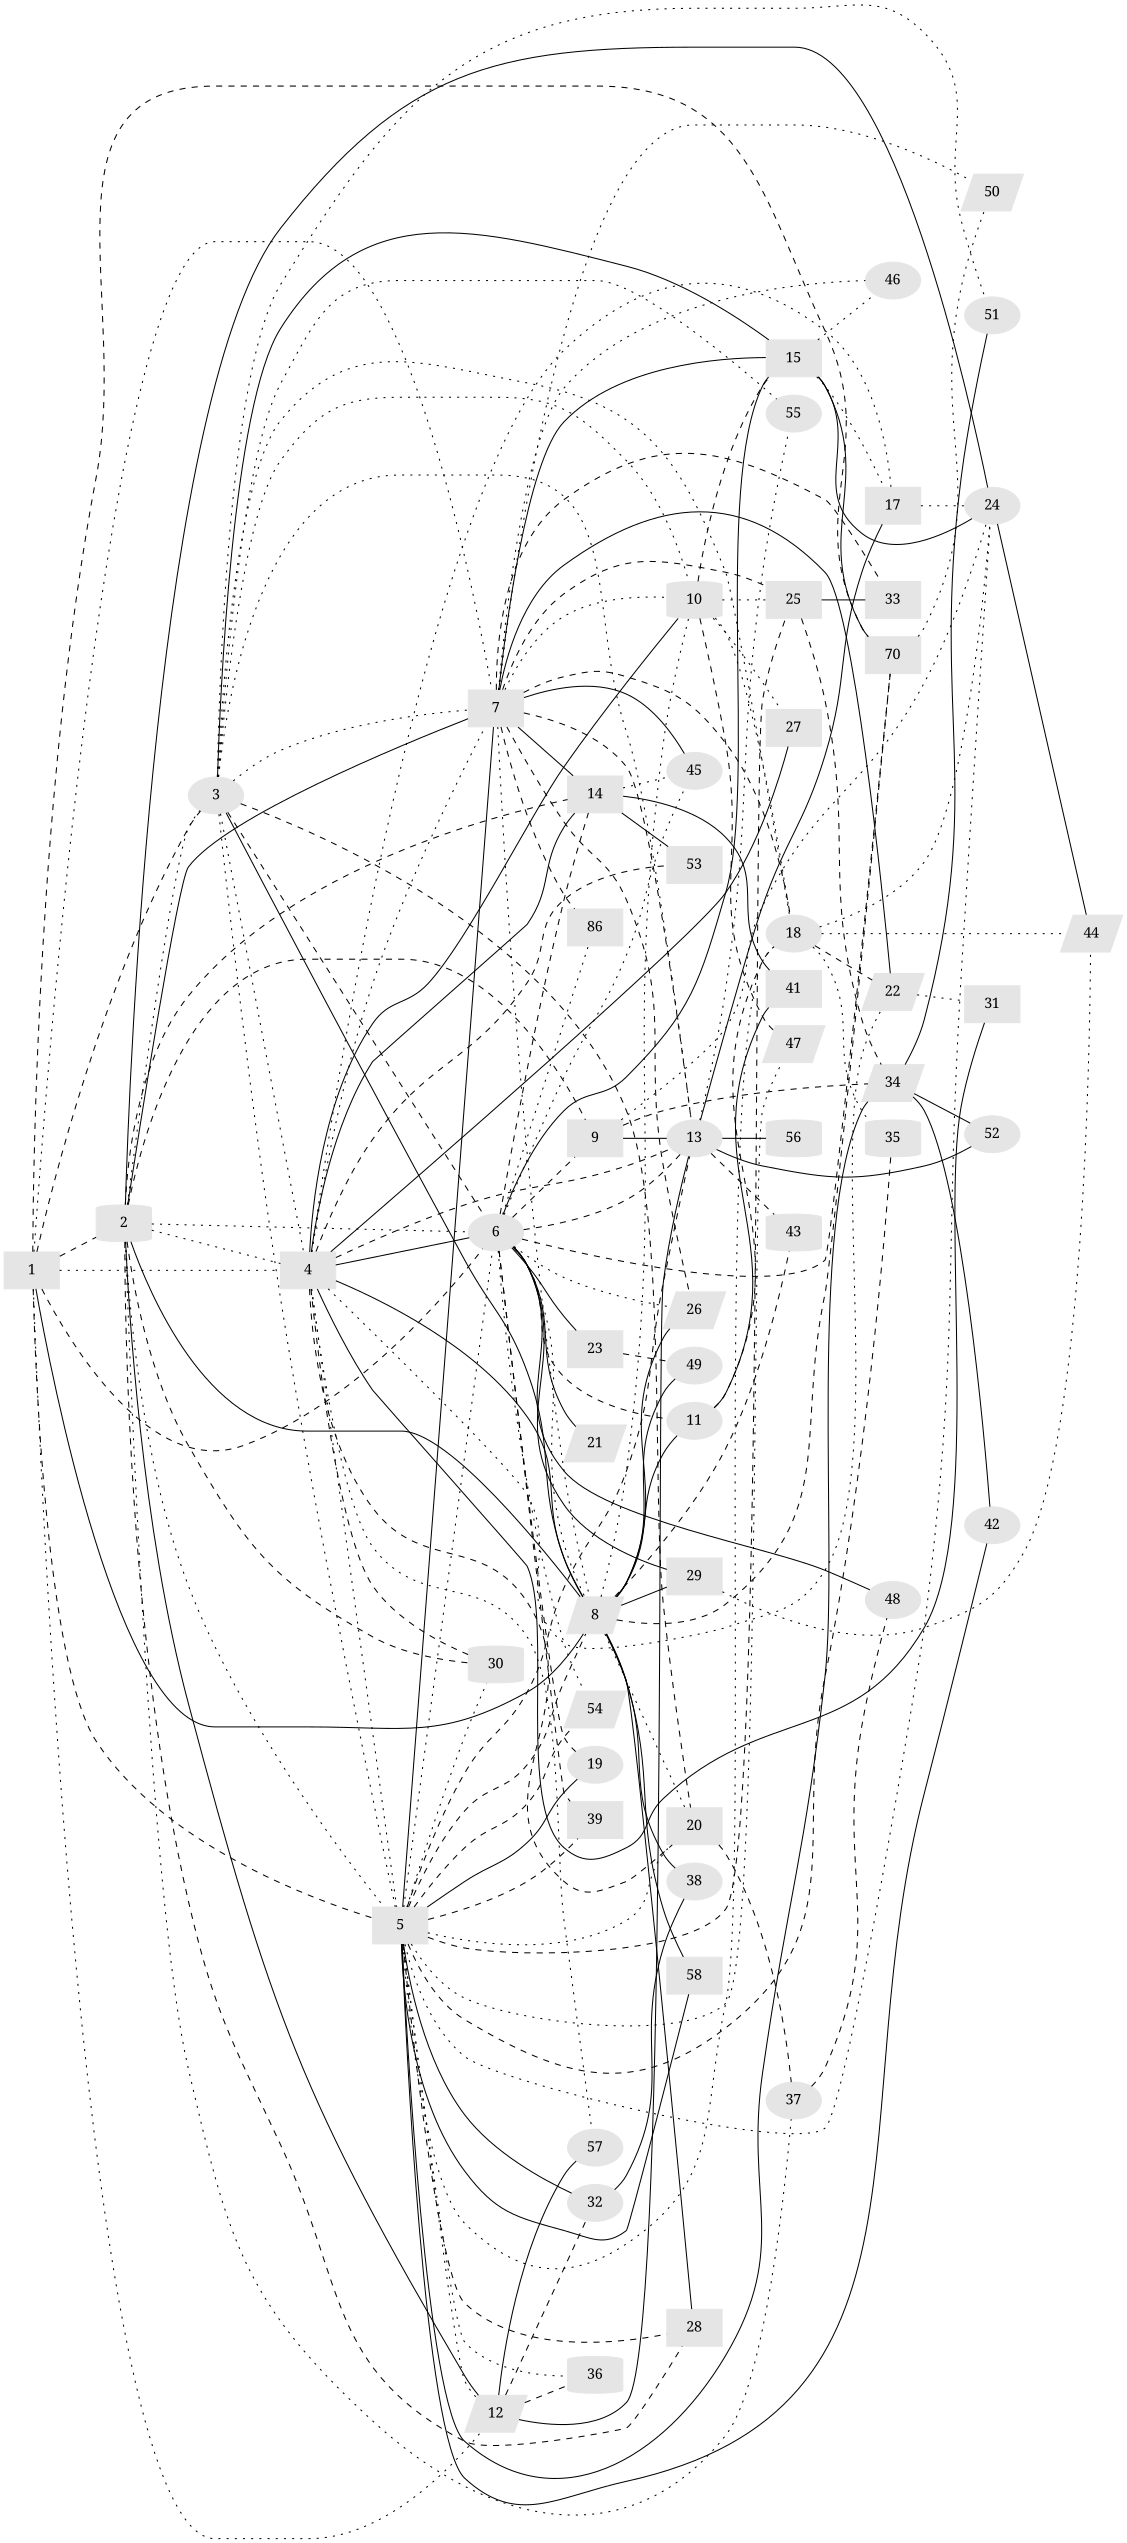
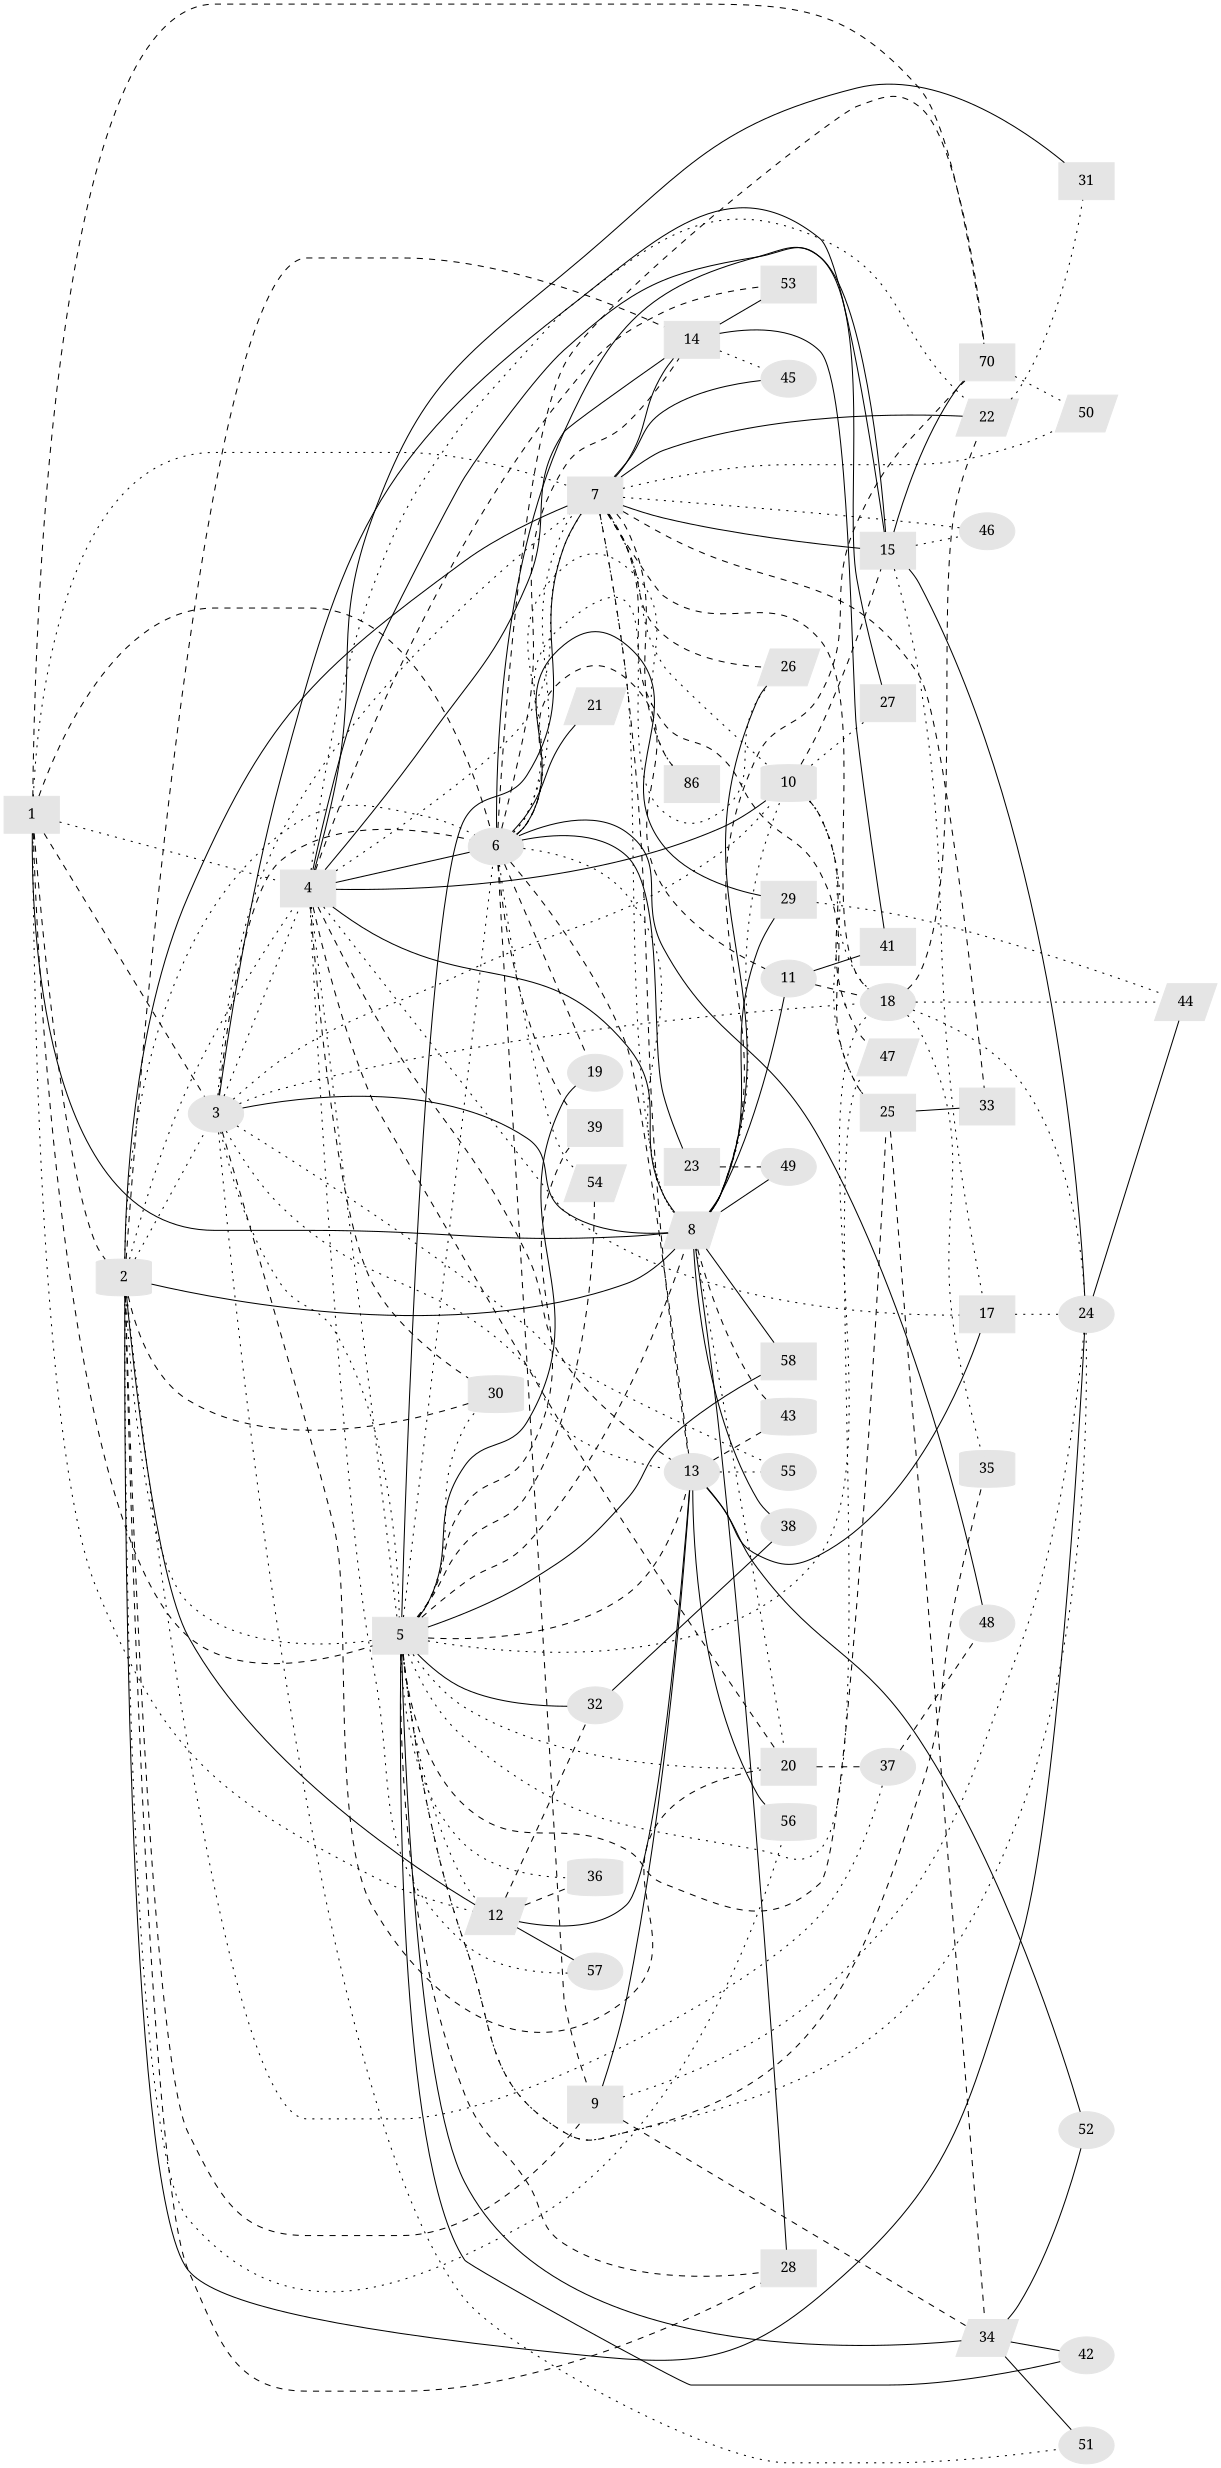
  graph {
    fontname="Noto Serif"
    rankdir=LR
    node [color=gray90 fontname="Noto Serif" shape=box style=filled]
    edge [fontname="Noto Serif" style=dotted weight=1.0]
    2 [shape=cylinder]
    1
    3 [shape=ellipse]
    4
    5
    6 [shape=ellipse]
    7
    8 [shape=parallelogram]
    12 [shape=parallelogram]
    n10 [label=70]
    9
    14
    24 [shape=ellipse]
    28
    30 [shape=cylinder]
    37 [shape=ellipse]
    56 [shape=cylinder]
    10 [shape=cylinder]
    13 [shape=ellipse]
    15
    18 [shape=ellipse]
    20
    51 [shape=ellipse]
    55 [shape=ellipse]
    17
    22 [shape=parallelogram]
    27
    31
    53
    57 [shape=ellipse]
    19 [shape=ellipse]
    25
    32 [shape=ellipse]
    34 [shape=parallelogram]
    35 [shape=cylinder]
    36 [shape=cylinder]
    39
    42 [shape=ellipse]
    47 [shape=parallelogram]
    54 [shape=parallelogram]
    58
    11 [shape=ellipse]
    n43 [label=86]
    21 [shape=parallelogram]
    23
    26 [shape=parallelogram]
    29
    48 [shape=ellipse]
    33
    45 [shape=ellipse]
    46 [shape=ellipse]
    50 [shape=parallelogram]
    38 [shape=ellipse]
    43 [shape=cylinder]
    49 [shape=ellipse]
    41
    44 [shape=parallelogram]
    52 [shape=ellipse]
    2 -- 3 [weight=4.0]
    2 -- 4 [weight=2.0]
    2 -- 5 [weight=2.0]
    2 -- 6 [weight=2.0]
    2 -- 7 [style=solid weight=3.0]
    2 -- 8 [style=solid weight=3.0]
    2 -- 12 [style=solid weight=2.0]
    2 -- 9 [style=dashed]
    2 -- 14 [style=dashed]
    2 -- 24 [style=solid]
    2 -- 28 [style=dashed]
    2 -- 30 [style=dashed]
    2 -- 37
+   2 -- 56
    1 -- 2 [style=dashed weight=3.0]
    1 -- 3 [style=dashed weight=2.0]
    1 -- 4 [weight=10.0]
    1 -- 5 [style=dashed]
    1 -- 6 [style=dashed]
    1 -- 7
    1 -- 8 [style=solid]
    1 -- 12
    1 -- n10 [style=dashed]
    3 -- 4 [weight=2.0]
    3 -- 5 [weight=2.0]
    3 -- 6 [style=dashed weight=2.0]
    3 -- 7 [weight=2.0]
    3 -- 8 [style=solid weight=3.0]
    3 -- 10
    3 -- 13 [weight=2.0]
    3 -- 15 [style=solid]
    3 -- 18
    3 -- 20 [style=dashed]
    3 -- 51
    3 -- 55
    4 -- 5
    4 -- 6 [style=solid weight=4.0]
    4 -- 7 [weight=2.0]
    4 -- 8 [style=solid weight=2.0]
    4 -- 14 [style=solid]
    4 -- 30 [style=dashed]
    4 -- 10 [style=solid]
    4 -- 13 [style=dashed weight=2.0]
    4 -- 20 [style=dashed]
    4 -- 17 [weight=2.0]
    4 -- 22
    4 -- 27 [style=solid]
    4 -- 31 [style=solid]
    4 -- 53 [style=dashed]
    4 -- 57
    5 -- 6
    5 -- 7 [style=solid]
    5 -- 8 [style=dashed weight=2.0]
    5 -- 12
    5 -- 24
    5 -- 28 [style=dashed]
    5 -- 30
    5 -- 13 [style=dashed]
    5 -- 18
    5 -- 20
    5 -- 19 [style=solid]
    5 -- 25 [style=dashed]
    5 -- 32 [style=solid]
    5 -- 34 [style=solid]
    5 -- 35 [style=dashed]
    5 -- 36
    5 -- 39 [style=dashed]
    5 -- 42 [style=solid]
    5 -- 47
    5 -- 54 [style=dashed]
    5 -- 58 [style=solid]
-   6 -- 45 [weight=2.0]
+   6 -- 7 [weight=2.0]
    6 -- 8
    6 -- n10 [style=dashed]
    6 -- 9 [style=dashed]
    6 -- 14 [style=dashed]
    6 -- 13 [style=dashed]
    6 -- 15 [style=solid]
    6 -- 19 [style=dashed]
    6 -- 39 [style=dashed]
    6 -- 54
    6 -- 11 [style=dashed]
    6 -- n43
    6 -- 21 [style=solid]
    6 -- 23 [style=solid]
    6 -- 26
    6 -- 29 [style=solid]
    6 -- 48 [style=solid]
    7 -- 8
    7 -- 14 [style=solid]
    7 -- 10 [weight=2.0]
    7 -- 13 [style=dashed weight=2.0]
    7 -- 15 [style=solid]
    7 -- 18 [style=dashed]
    7 -- 22 [style=solid]
    7 -- 25 [style=dashed]
    7 -- n43 [style=dashed]
    7 -- 26 [style=dashed]
    7 -- 33 [style=dashed]
    7 -- 45 [style=solid]
    7 -- 46
    7 -- 50
    8 -- n10 [style=dashed]
    8 -- 28 [style=solid]
    8 -- 10
    8 -- 20
    8 -- 58 [style=solid]
    8 -- 11 [style=solid]
    8 -- 26 [style=solid]
    8 -- 29 [style=solid]
    8 -- 38 [style=solid]
    8 -- 43 [style=dashed]
    8 -- 49 [style=solid]
    12 -- 13 [style=solid]
    12 -- 57 [style=solid]
    12 -- 32 [style=dashed]
    12 -- 36 [style=dashed]
    n10 -- 50
    9 -- 24
    9 -- 13 [style=solid]
    9 -- 34 [style=dashed]
    14 -- 53 [style=solid]
    14 -- 45
    14 -- 41 [style=solid]
    24 -- 44 [style=solid]
    37 -- 48 [style=dashed]
    10 -- 15 [style=dashed]
    10 -- 18
    10 -- 27
    10 -- 25 [weight=2.0]
    10 -- 47 [style=dashed]
    13 -- 56 [style=solid]
    13 -- 55
    13 -- 17 [style=solid weight=2.0]
    13 -- 43 [style=dashed]
    13 -- 52 [style=solid]
    15 -- n10 [style=solid]
    15 -- 24 [style=solid]
    15 -- 17
    15 -- 46
    18 -- 24 [weight=2.0]
    18 -- 22 [style=dashed]
    18 -- 35
    18 -- 44
    20 -- 37 [style=dashed]
    17 -- 24 [weight=6.0]
    22 -- 31
    25 -- 34 [style=dashed]
    25 -- 33 [style=solid]
    32 -- 38 [style=solid]
    34 -- 51 [style=solid]
    34 -- 42 [style=solid]
    34 -- 52 [style=solid]
    11 -- 18 [style=dashed]
    11 -- 41 [style=solid]
    23 -- 49 [style=dashed]
    29 -- 44
  }
